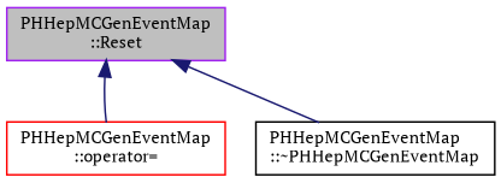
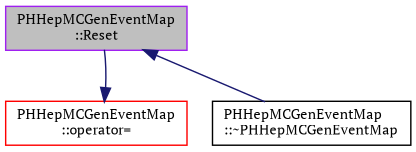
  digraph {
    fontname="PT Serif"
    rankdir=TB
    node [fontname="PT Serif" fontsize=10 shape=record]
    edge [color=midnightblue dir=back fontname="PT Serif" fontsize=10 labelfontname=FreeSans labelfontsize=10 style=solid]
    n1 [color=purple fillcolor=grey75 fontcolor=black height=0.2 label="PHHepMCGenEventMap\l::Reset" style=filled width=0.4]
    n2 [color=red height=0.2 label="PHHepMCGenEventMap\l::operator=" width=0.4]
    n3 [color=black height=0.2 label="PHHepMCGenEventMap\l::~PHHepMCGenEventMap" width=0.4]
-   n1 -> n2
+   n2 -> n1
    n1 -> n3
  }
